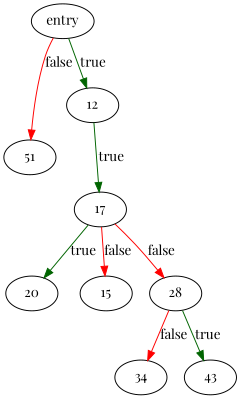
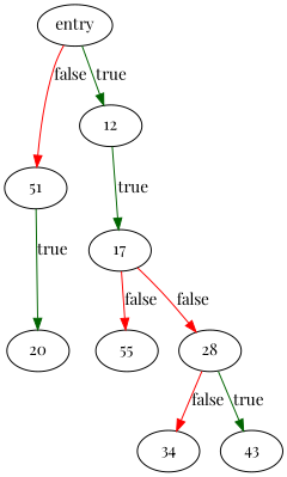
  digraph {
    fontname="Playfair Display"
    node [fontname="Playfair Display"]
    edge [color=red fontname="Playfair Display"]
    n1 [label=entry]
    n2 [label=51]
    12
    17
-   15
+   15 [label=55]
    20
    28
    34
    43
    n1 -> n2 [label=false]
    n1 -> 12 [color=darkgreen label=true]
    12 -> 17 [color=darkgreen label=true]
    17 -> 15 [label=false]
-   17 -> 20 [color=darkgreen label=true]
+   n2 -> 20 [color=darkgreen label=true]
    17 -> 28 [label=false]
    28 -> 34 [label=false]
    28 -> 43 [color=darkgreen label=true]
  }
